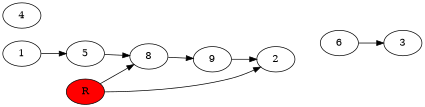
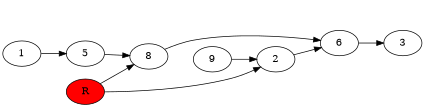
  digraph {
    rankdir=LR
    1
    5
    n3 [label=9]
    8
    2
    6
    3
-   4
    R [fillcolor="#ff0000" style=filled]
    1 -> 5
    5 -> 8
    n3 -> 2
-   8 -> n3
+   8 -> 6
+   2 -> 6
    6 -> 3
    R -> 8
    R -> 2
  }
